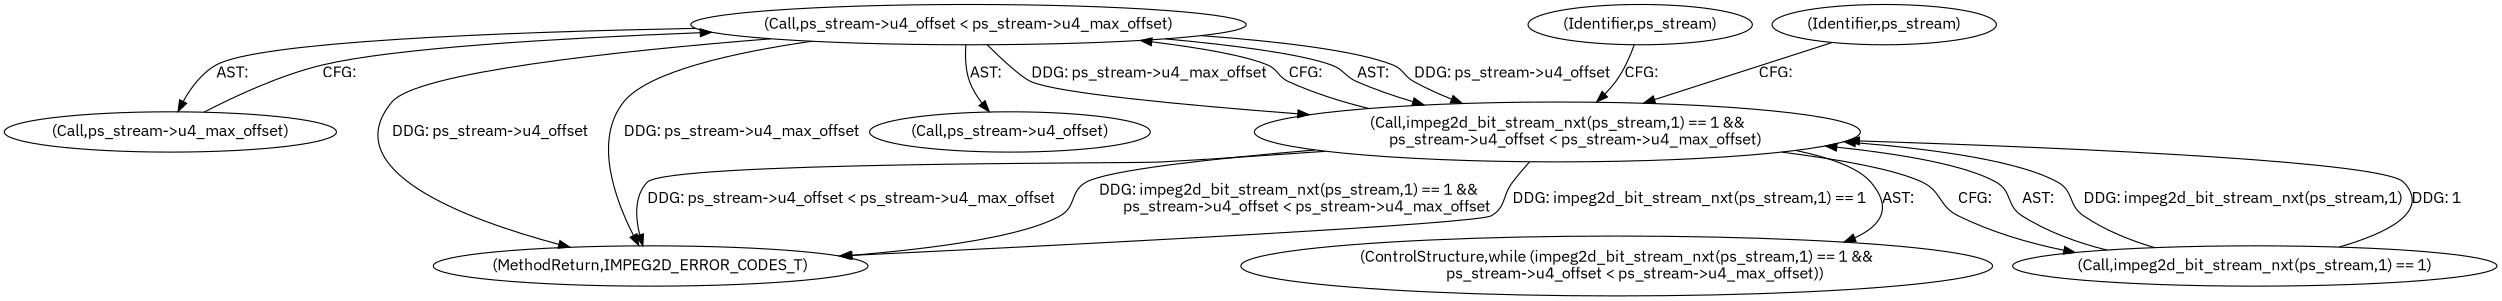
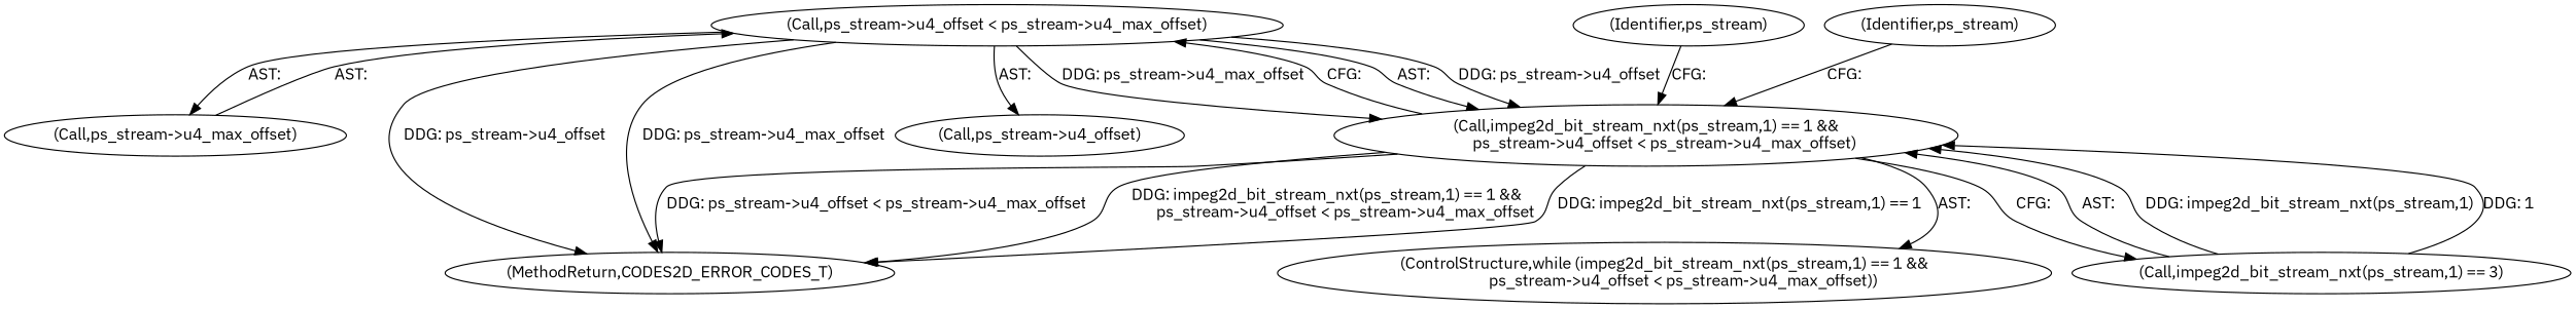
  digraph {
    fontname="IBM Plex Sans"
    node [fontname="IBM Plex Sans"]
    edge [fontname="IBM Plex Sans"]
    n1 [label="(Call,ps_stream->u4_offset < ps_stream->u4_max_offset)"]
    n2 [label="(Call,impeg2d_bit_stream_nxt(ps_stream,1) == 1 &&\n           ps_stream->u4_offset < ps_stream->u4_max_offset)"]
    n3 [label="(Call,ps_stream->u4_max_offset)"]
-   n4 [label="(MethodReturn,IMPEG2D_ERROR_CODES_T)"]
+   n4 [label="(MethodReturn,CODES2D_ERROR_CODES_T)"]
    n5 [label="(Call,ps_stream->u4_offset)"]
    n6 [label="(ControlStructure,while (impeg2d_bit_stream_nxt(ps_stream,1) == 1 &&\n           ps_stream->u4_offset < ps_stream->u4_max_offset))"]
-   n7 [label="(Call,impeg2d_bit_stream_nxt(ps_stream,1) == 1)"]
+   n7 [label="(Call,impeg2d_bit_stream_nxt(ps_stream,1) == 3)"]
    n8 [label="(Identifier,ps_stream)"]
    n9 [label="(Identifier,ps_stream)"]
    n1 -> n2 [label="AST: "]
    n1 -> n2 [label="DDG: ps_stream->u4_offset"]
    n1 -> n2 [label="DDG: ps_stream->u4_max_offset"]
    n1 -> n3 [label="AST: "]
    n1 -> n4 [label="DDG: ps_stream->u4_offset"]
    n1 -> n4 [label="DDG: ps_stream->u4_max_offset"]
    n1 -> n5 [label="AST: "]
    n2 -> n1 [label="CFG: "]
    n2 -> n4 [label="DDG: impeg2d_bit_stream_nxt(ps_stream,1) == 1 &&\n           ps_stream->u4_offset < ps_stream->u4_max_offset"]
    n2 -> n4 [label="DDG: impeg2d_bit_stream_nxt(ps_stream,1) == 1"]
    n2 -> n4 [label="DDG: ps_stream->u4_offset < ps_stream->u4_max_offset"]
    n2 -> n6 [label="AST: "]
    n2 -> n7 [label="CFG: "]
-   n3 -> n1 [label="CFG: "]
+   n3 -> n1 [label="AST: "]
    n7 -> n2 [label="AST: "]
    n7 -> n2 [label="DDG: impeg2d_bit_stream_nxt(ps_stream,1)"]
    n7 -> n2 [label="DDG: 1"]
    n8 -> n2 [label="CFG: "]
    n9 -> n2 [label="CFG: "]
  }
